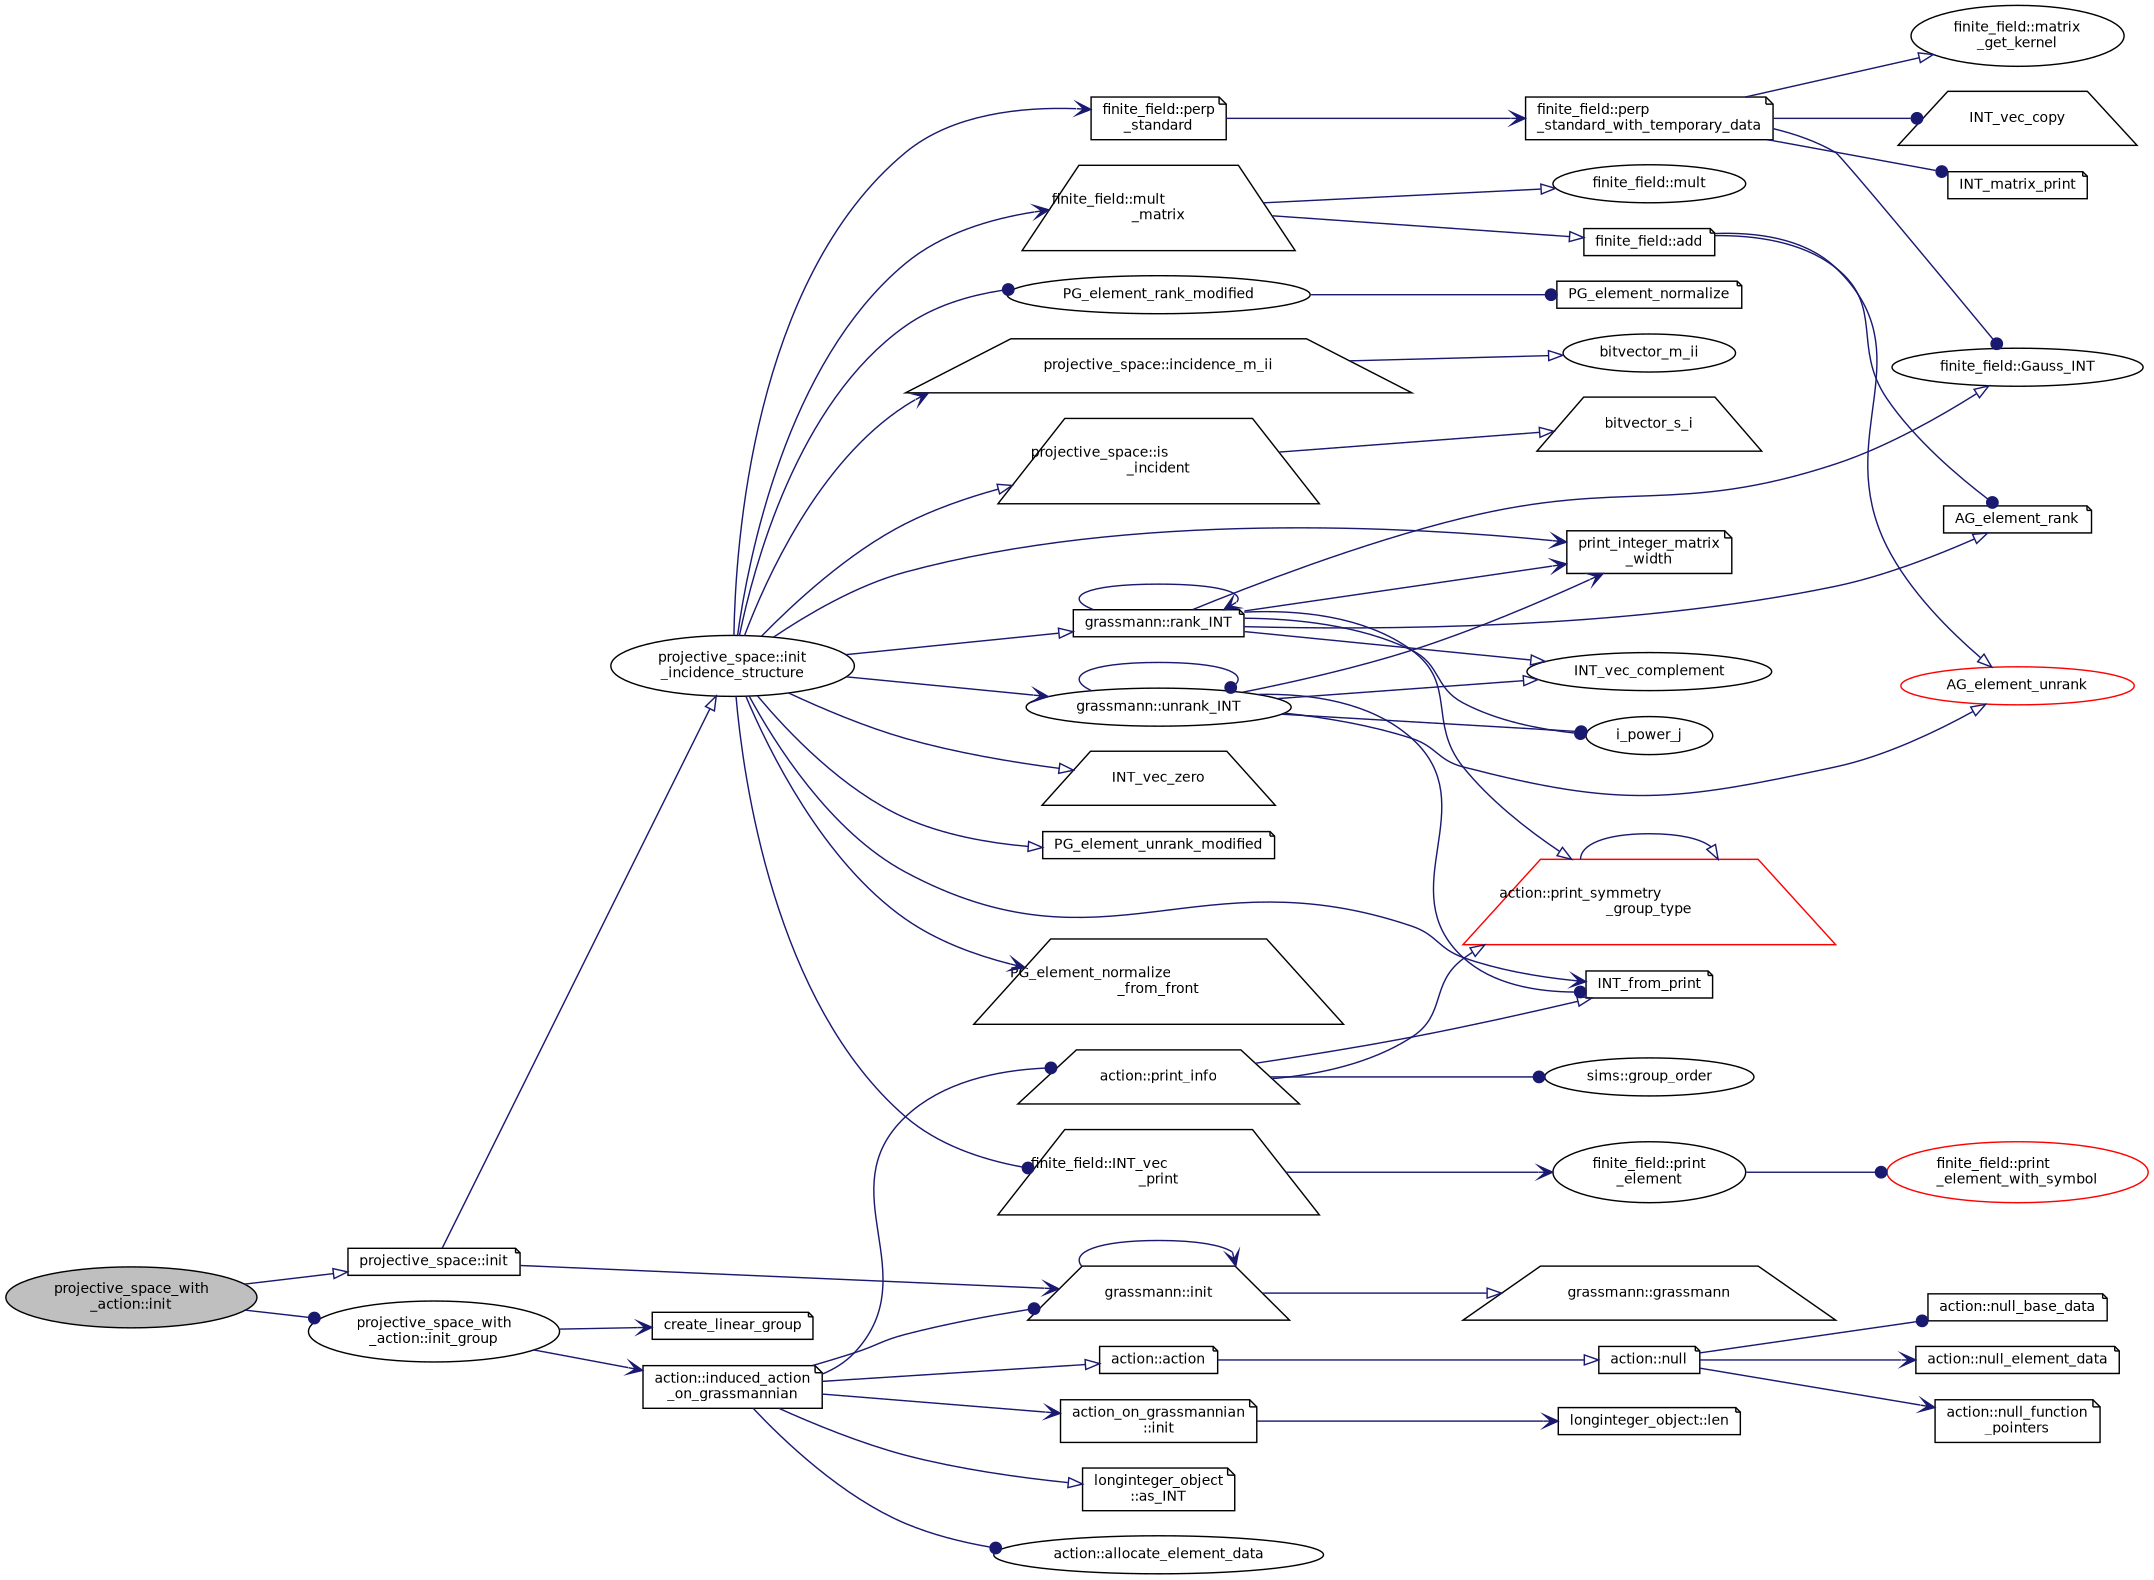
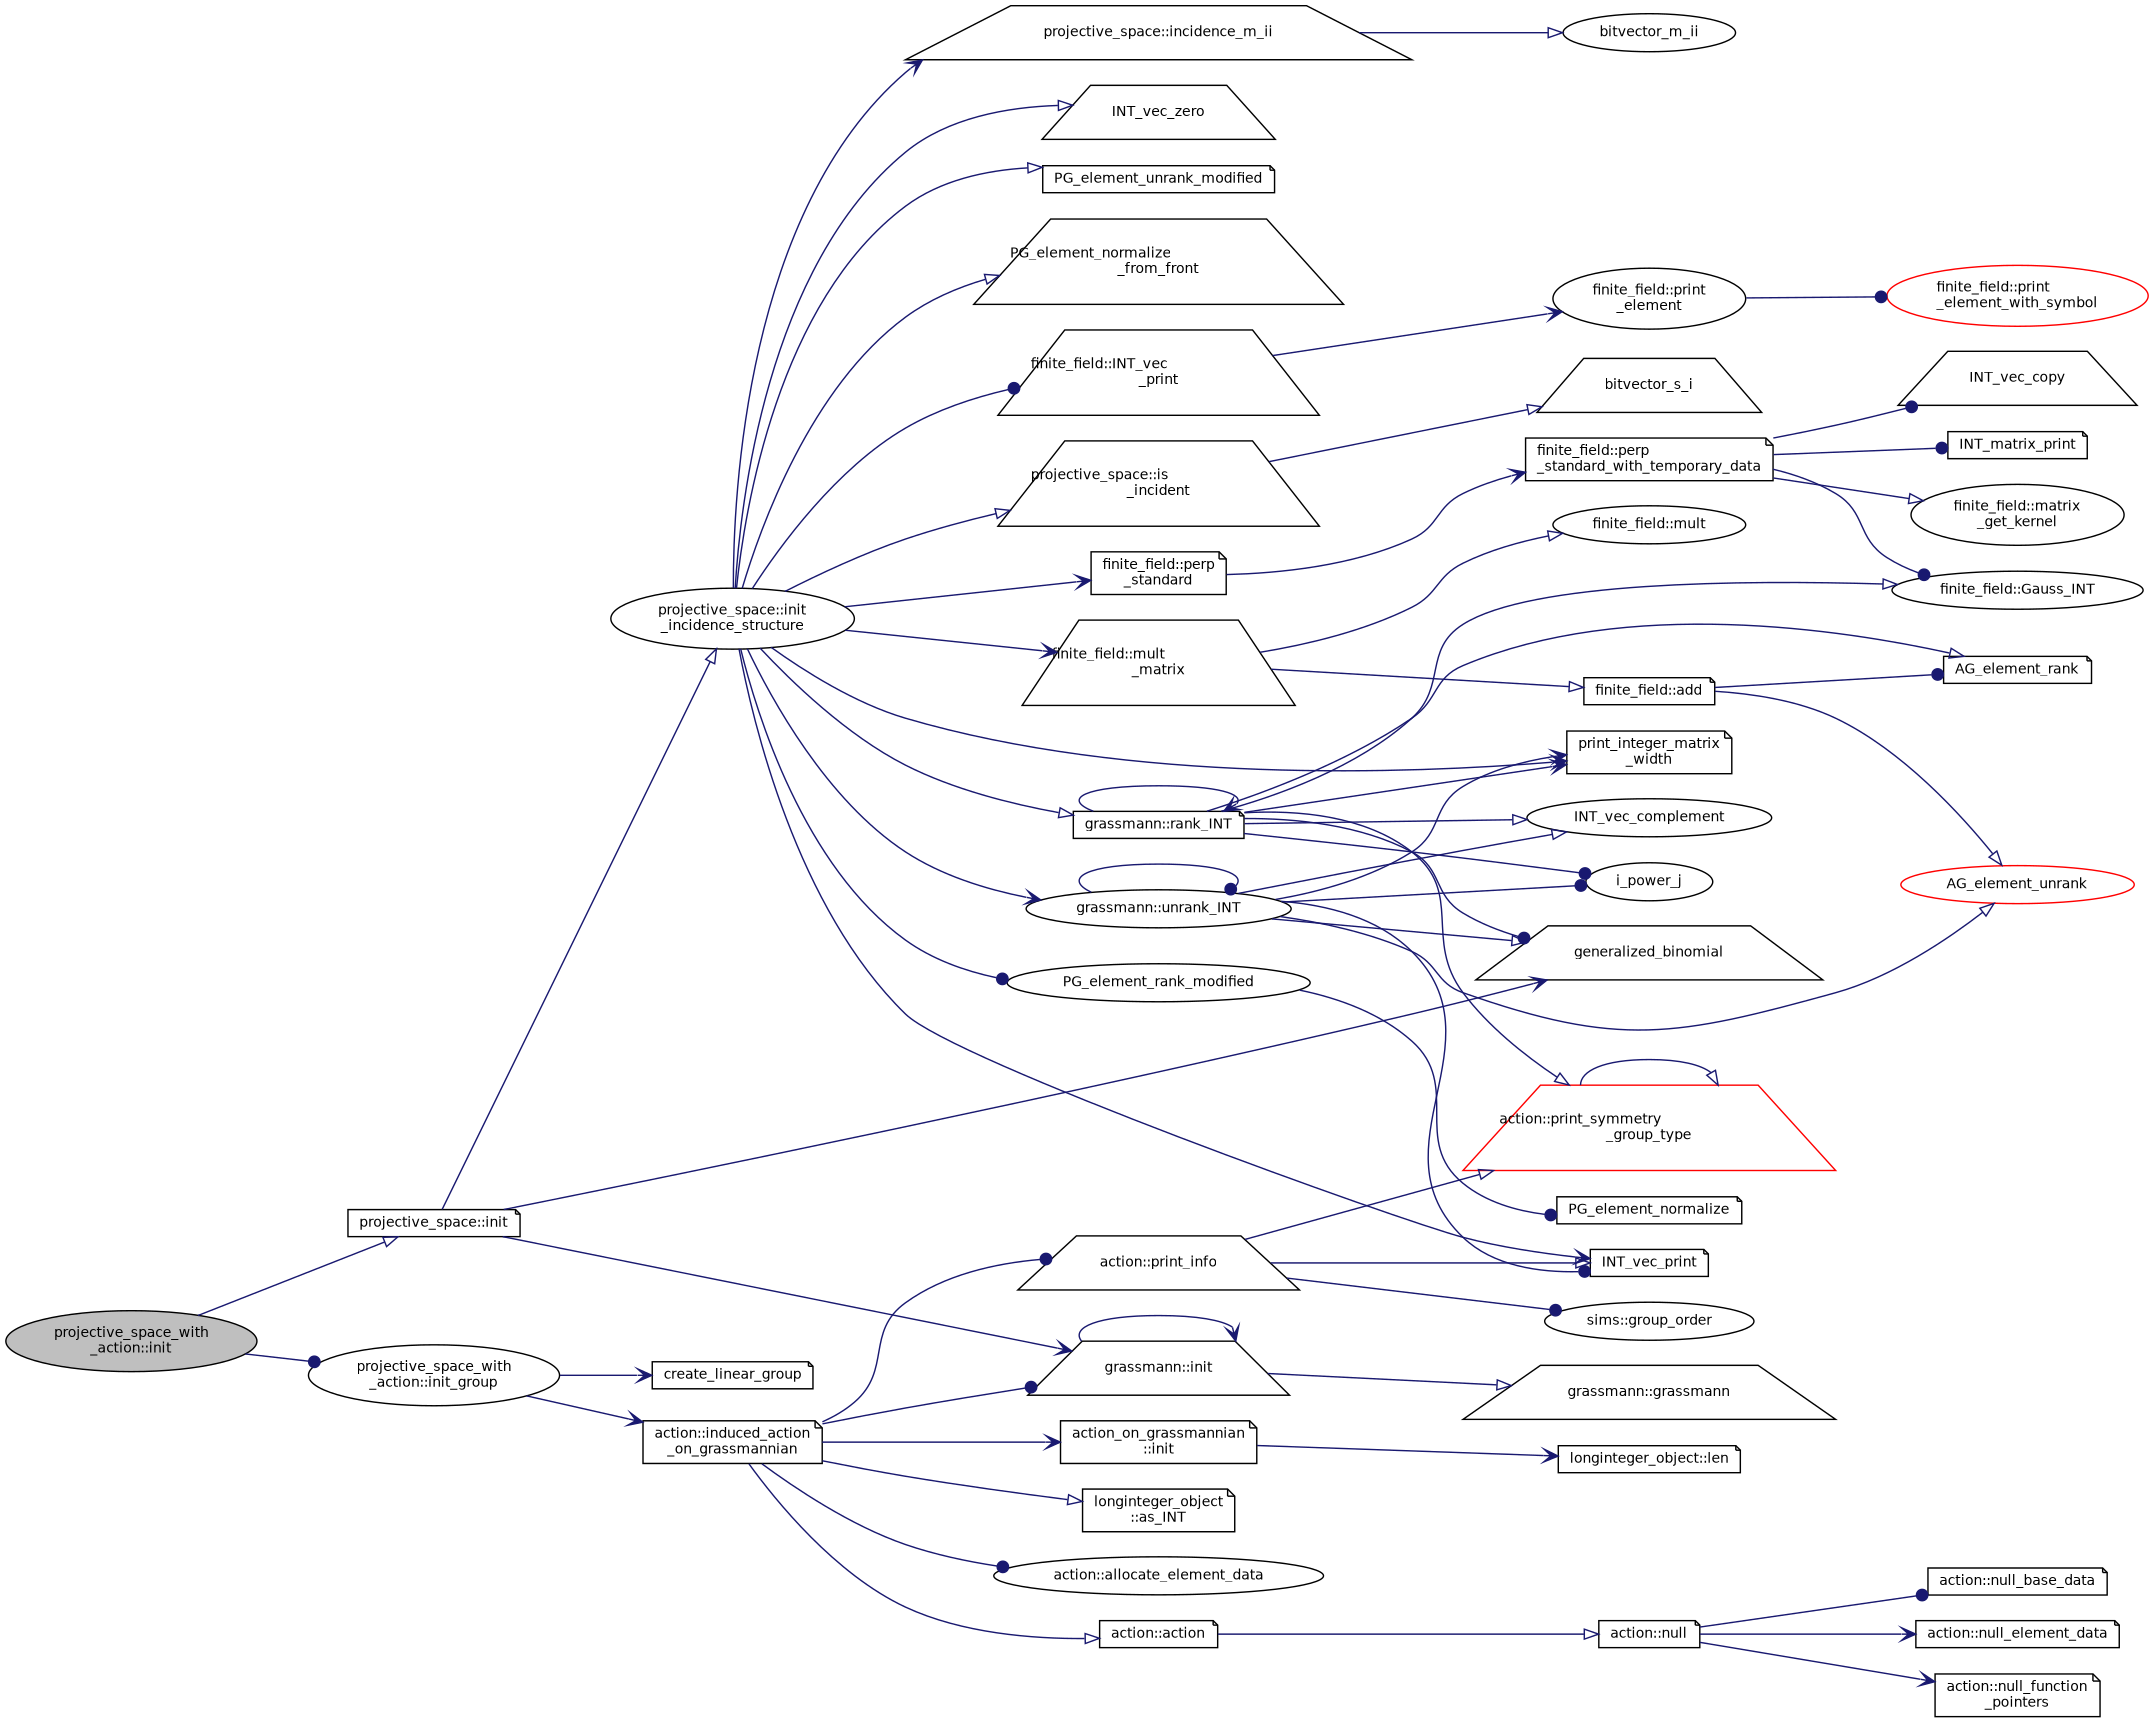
  digraph {
    rankdir=LR
    node [color=black fillcolor=white fontname=Helvetica fontsize=10 shape=note style=filled]
    edge [arrowhead=onormal color=midnightblue fontname=Helvetica fontsize=10 labelfontname=Helvetica labelfontsize=10 style=solid]
    n1 [fillcolor=grey75 fontcolor=black height=0.2 label="projective_space_with\l_action::init" shape=ellipse width=0.4]
    n2 [height=0.2 label="projective_space::init" width=0.4]
    n3 [height=0.2 label="projective_space_with\l_action::init_group" shape=ellipse width=0.4]
    n4 [height=0.2 label="grassmann::init" shape=trapezium width=0.4]
+   n5 [height=0.2 label=generalized_binomial shape=trapezium width=0.4]
    n6 [height=0.2 label="projective_space::init\l_incidence_structure" shape=ellipse width=0.4]
    n7 [height=0.2 label=create_linear_group width=0.4]
    n8 [height=0.2 label="action::induced_action\l_on_grassmannian" width=0.4]
    n9 [height=0.2 label="grassmann::grassmann" shape=trapezium width=0.4]
    n10 [height=0.2 label=INT_vec_zero shape=trapezium width=0.4]
    n11 [height=0.2 label=PG_element_unrank_modified width=0.4]
-   n12 [height=0.2 label=INT_from_print width=0.4]
+   n12 [height=0.2 label=INT_vec_print width=0.4]
    n13 [height=0.2 label="finite_field::INT_vec\l_print" shape=trapezium width=0.4]
    n14 [height=0.2 label="PG_element_normalize\l_from_front" shape=trapezium width=0.4]
    n15 [height=0.2 label="grassmann::unrank_INT" shape=ellipse width=0.4]
    n16 [height=0.2 label="print_integer_matrix\l_width" width=0.4]
    n17 [height=0.2 label="grassmann::rank_INT" width=0.4]
    n18 [height=0.2 label="finite_field::mult\l_matrix" shape=trapezium width=0.4]
    n19 [height=0.2 label=PG_element_rank_modified shape=ellipse width=0.4]
    n20 [height=0.2 label="projective_space::incidence_m_ii" shape=trapezium width=0.4]
    n21 [height=0.2 label="finite_field::perp\l_standard" width=0.4]
    n22 [height=0.2 label="projective_space::is\l_incident" shape=trapezium width=0.4]
    n23 [height=0.2 label="finite_field::print\l_element" shape=ellipse width=0.4]
    n24 [height=0.2 label=i_power_j shape=ellipse width=0.4]
    n25 [color=red height=0.2 label=AG_element_unrank shape=ellipse width=0.4]
    n26 [height=0.2 label=INT_vec_complement shape=ellipse width=0.4]
    n27 [height=0.2 label="finite_field::Gauss_INT" shape=ellipse width=0.4]
    n28 [height=0.2 label=AG_element_rank width=0.4]
    n29 [color=red height=0.2 label="action::print_symmetry\l_group_type" shape=trapezium width=0.4]
    n30 [height=0.2 label="finite_field::add" width=0.4]
    n31 [height=0.2 label="finite_field::mult" shape=ellipse width=0.4]
    n32 [height=0.2 label=PG_element_normalize width=0.4]
    n33 [height=0.2 label=bitvector_m_ii shape=ellipse width=0.4]
    n34 [height=0.2 label="finite_field::perp\l_standard_with_temporary_data" width=0.4]
    n35 [height=0.2 label=bitvector_s_i shape=trapezium width=0.4]
    n36 [color=red height=0.2 label="finite_field::print\l_element_with_symbol" shape=ellipse width=0.4]
    n37 [height=0.2 label=INT_vec_copy shape=trapezium width=0.4]
    n38 [height=0.2 label=INT_matrix_print width=0.4]
    n39 [height=0.2 label="finite_field::matrix\l_get_kernel" shape=ellipse width=0.4]
    n40 [height=0.2 label="action::action" width=0.4]
    n41 [height=0.2 label="action_on_grassmannian\l::init" width=0.4]
    n42 [height=0.2 label="longinteger_object\l::as_INT" width=0.4]
    n43 [height=0.2 label="action::allocate_element_data" shape=ellipse width=0.4]
    n44 [height=0.2 label="action::print_info" shape=trapezium width=0.4]
    n45 [height=0.2 label="action::null" width=0.4]
    n46 [height=0.2 label="longinteger_object::len" width=0.4]
    n47 [height=0.2 label="sims::group_order" shape=ellipse width=0.4]
    n48 [height=0.2 label="action::null_base_data" width=0.4]
    n49 [height=0.2 label="action::null_element_data" width=0.4]
    n50 [height=0.2 label="action::null_function\l_pointers" width=0.4]
    n1 -> n2
    n1 -> n3 [arrowhead=dot]
    n2 -> n4 [arrowhead=vee]
+   n2 -> n5 [arrowhead=vee]
    n2 -> n6
    n3 -> n7 [arrowhead=vee]
    n3 -> n8 [arrowhead=vee]
    n4 -> n4 [arrowhead=vee]
    n4 -> n9
    n6 -> n10
    n6 -> n11
    n6 -> n12 [arrowhead=vee]
    n6 -> n13 [arrowhead=dot]
-   n6 -> n14 [arrowhead=vee]
+   n6 -> n14
    n6 -> n15 [arrowhead=vee]
    n6 -> n16 [arrowhead=vee]
    n6 -> n17
    n6 -> n18 [arrowhead=vee]
    n6 -> n19 [arrowhead=dot]
    n6 -> n20 [arrowhead=vee]
    n6 -> n21 [arrowhead=vee]
    n6 -> n22
    n8 -> n4 [arrowhead=dot]
    n8 -> n40
    n8 -> n41 [arrowhead=vee]
    n8 -> n42
    n8 -> n43 [arrowhead=dot]
    n8 -> n44 [arrowhead=dot]
    n13 -> n23 [arrowhead=vee]
+   n15 -> n5
    n15 -> n12 [arrowhead=dot]
    n15 -> n15 [arrowhead=dot]
    n15 -> n16 [arrowhead=vee]
    n15 -> n24 [arrowhead=dot]
    n15 -> n25
    n15 -> n26
+   n17 -> n5 [arrowhead=dot]
    n17 -> n16 [arrowhead=vee]
    n17 -> n17 [arrowhead=vee]
    n17 -> n24 [arrowhead=dot]
    n17 -> n26
    n17 -> n27
    n17 -> n28
    n17 -> n29
    n18 -> n30
    n18 -> n31
    n19 -> n32 [arrowhead=dot]
    n20 -> n33
    n21 -> n34 [arrowhead=vee]
    n22 -> n35
    n23 -> n36 [arrowhead=dot]
    n29 -> n29
    n30 -> n25
    n30 -> n28 [arrowhead=dot]
    n34 -> n27 [arrowhead=dot]
    n34 -> n37 [arrowhead=dot]
    n34 -> n38 [arrowhead=dot]
    n34 -> n39
    n40 -> n45
    n41 -> n46 [arrowhead=vee]
    n44 -> n12
    n44 -> n29
    n44 -> n47 [arrowhead=dot]
    n45 -> n48 [arrowhead=dot]
    n45 -> n49 [arrowhead=vee]
    n45 -> n50 [arrowhead=vee]
  }
